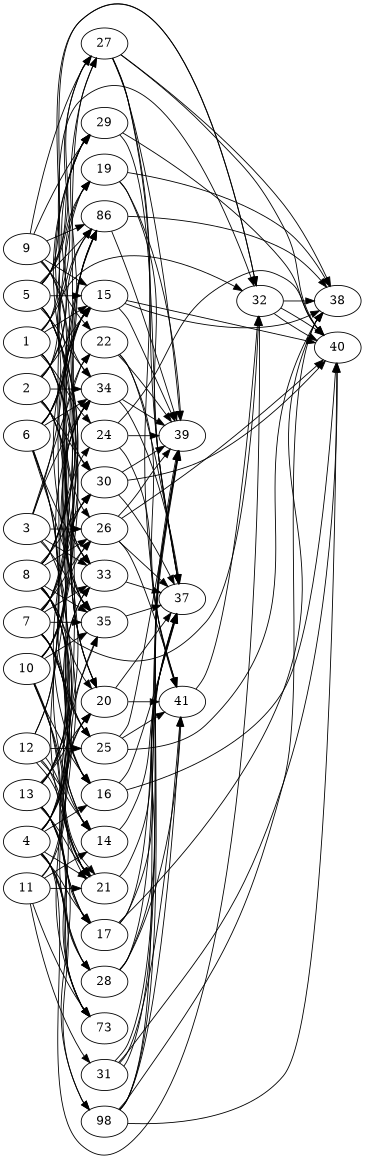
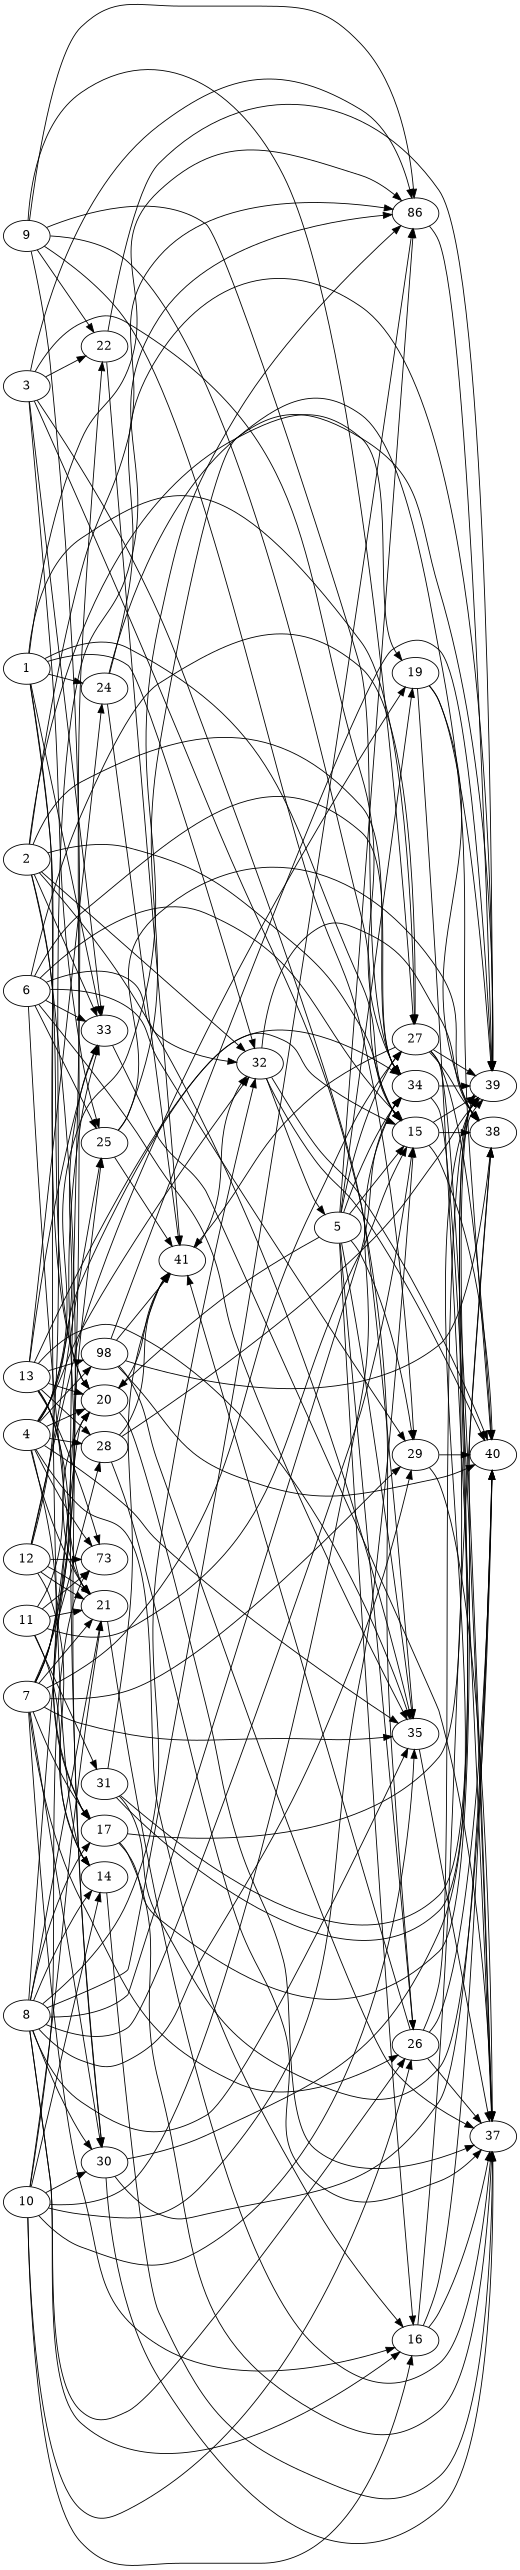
  digraph {
    rankdir=LR
    node [alpha=0.13]
    1 [alpha=0.03 expect_size=6738448621382217]
    14 [alpha=0.16 expect_size=837133061753491423232]
    15 [alpha=0.18 expect_size=3996937653706235]
    20 [expect_size=19579750868797580]
    24 [alpha=0.02 expect_size=18858354147328000000]
    27 [alpha=0.00 expect_size=1724192302497132800]
    32 [expect_size=20091184512454780]
    33 [alpha=0.14 expect_size=4193277032404800]
    n9 [alpha=0.11 expect_size=535910889253076224 label=86]
    37 [alpha=0.07 expect_size=908862986931890048]
    38 [alpha=0.10 expect_size=184146722816000000000]
    39 [alpha=0.17 expect_size=7361195875654595]
    40 [alpha=0.20 expect_size=350512135625697216]
    41 [alpha=0.10 expect_size=2100211294298713856]
    2 [alpha=0.03 expect_size=65748822043609]
    19 [expect_size=5375447452106636]
    30 [alpha=0.18 expect_size=1252833662228945174528]
    34 [expect_size=703510374182004352]
    35 [alpha=0.15 expect_size=1569798811721385728]
    3 [alpha=0.05 expect_size=2028172362544283392]
    22 [alpha=0.06 expect_size=944042800490479616]
    25 [alpha=0.16 expect_size=877511687325335]
    26 [alpha=0.04 expect_size=801317802396258048]
    4 [alpha=0.07 expect_size=20129686504421195776]
    16 [alpha=0.08 expect_size=1115155638465707520]
    17 [alpha=0.06 expect_size=9897129441461928]
    n27 [alpha=0.01 expect_size=362751219980721856 label=98]
    21 [alpha=0.17 expect_size=27464325388329856]
    n29 [alpha=0.15 expect_size=995930805150668 label=73]
    28 [alpha=0.02 expect_size=2061398456793718325248]
    5 [alpha=0.12 expect_size=498402520458955008]
    29 [alpha=0.20 expect_size=1036452566056222720]
    6 [alpha=0.02 expect_size=153228426156124930048]
    7 [alpha=0.01 expect_size=840469189333185]
    8 [alpha=0.20 expect_size=385638003138221248]
    9 [alpha=0.15 expect_size=1069347643693901807616]
    10 [alpha=0.05 expect_size=7741776662708072]
    11 [alpha=0.11 expect_size=167250250144329760768]
    31 [alpha=0.05 expect_size=793339236549470]
    12 [alpha=0.08 expect_size=469624590277007424]
    13 [alpha=0.19 expect_size=520925309042688000000]
    1 -> 14
    1 -> 15
    1 -> 20
    1 -> 24
    1 -> 27
    1 -> 32
    1 -> 33
    1 -> n9
    14 -> 37
    15 -> 38
    15 -> 39
    15 -> 40
    20 -> 37
    20 -> 41
    24 -> 39
    24 -> 40
    24 -> 41
    27 -> 37
    27 -> 38
    27 -> 39
    27 -> 40
    27 -> 41
    32 -> 38
    32 -> 40
    32 -> 40
    33 -> 37
    n9 -> 39
    41 -> 32
    2 -> 15
    2 -> 20
    2 -> 32
    2 -> 33
    2 -> n9
    2 -> 19
    2 -> 30
    2 -> 34
    2 -> 35
    19 -> 37
    19 -> 38
    19 -> 39
    30 -> 37
    30 -> 39
    30 -> 40
    34 -> 37
    34 -> 39
    35 -> 37
    3 -> 33
    3 -> n9
    3 -> 34
    3 -> 35
    3 -> 22
    3 -> 25
    3 -> 26
-   22 -> 37
    22 -> 39
    22 -> 41
    25 -> 38
    25 -> 39
    25 -> 41
    26 -> 37
    26 -> 39
    26 -> 40
    26 -> 41
    4 -> 20
    4 -> 32
    4 -> 33
    4 -> n9
    4 -> 34
    4 -> 35
    4 -> 16
    4 -> 17
    4 -> n27
    4 -> 21
    4 -> n29
    4 -> 28
    16 -> 37
-   n9 -> 38
+   16 -> 38
    16 -> 40
    17 -> 37
    17 -> 38
    17 -> 39
    n27 -> 37
    n27 -> 38
    n27 -> 39
    n27 -> 40
    n27 -> 41
    21 -> 37
    28 -> 37
    28 -> 39
    28 -> 41
    5 -> 15
    5 -> 20
    5 -> 27
-   5 -> 32
+   32 -> 5
    5 -> n9
    5 -> 19
    5 -> 34
    5 -> 35
    5 -> 26
    5 -> 16
    5 -> 29
    29 -> 37
    29 -> 40
    6 -> 15
    6 -> 27
    6 -> 32
    6 -> 33
    6 -> 34
    6 -> 35
    6 -> 25
    6 -> 21
    6 -> 29
    7 -> 27
    7 -> 33
    7 -> 30
    7 -> 35
    7 -> 22
    7 -> 25
    7 -> 26
    7 -> 16
    7 -> 17
    7 -> 21
    7 -> 28
    7 -> 29
    8 -> 14
    8 -> 15
    8 -> 20
    8 -> 32
    8 -> n9
    8 -> 30
    8 -> 34
    8 -> 35
    8 -> 26
    8 -> 16
    8 -> 17
    8 -> 21
    8 -> 29
    9 -> 15
    9 -> 27
    9 -> n9
    9 -> 30
    9 -> 34
    9 -> 22
    9 -> 29
    10 -> 14
    10 -> 15
    10 -> 30
    10 -> 34
    10 -> 35
    10 -> 26
    10 -> 16
    10 -> 21
    10 -> n29
    11 -> 14
    11 -> 15
    11 -> 20
    11 -> 21
    11 -> n29
    11 -> 31
    31 -> 39
    31 -> 39
    31 -> 40
    31 -> 41
    12 -> 14
    12 -> n9
    12 -> 19
    12 -> 25
    12 -> 21
    12 -> 21
    12 -> n29
    13 -> 15
    13 -> 20
    13 -> 24
    13 -> 33
    13 -> 35
    13 -> 17
    13 -> n27
    13 -> 21
    13 -> n29
    13 -> 28
  }
